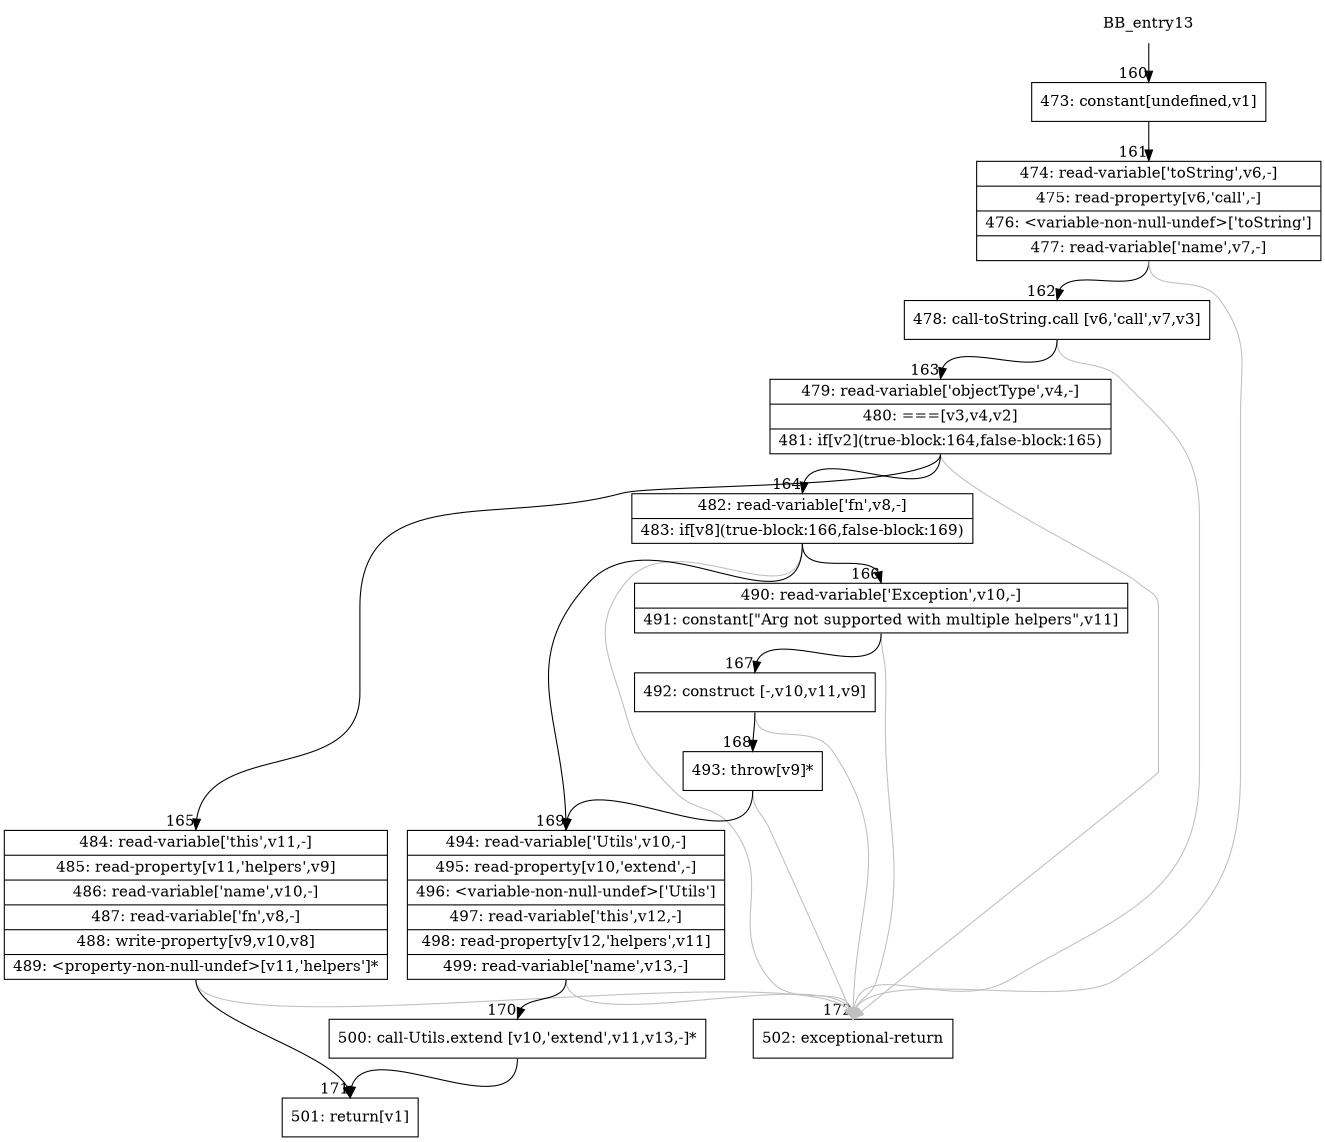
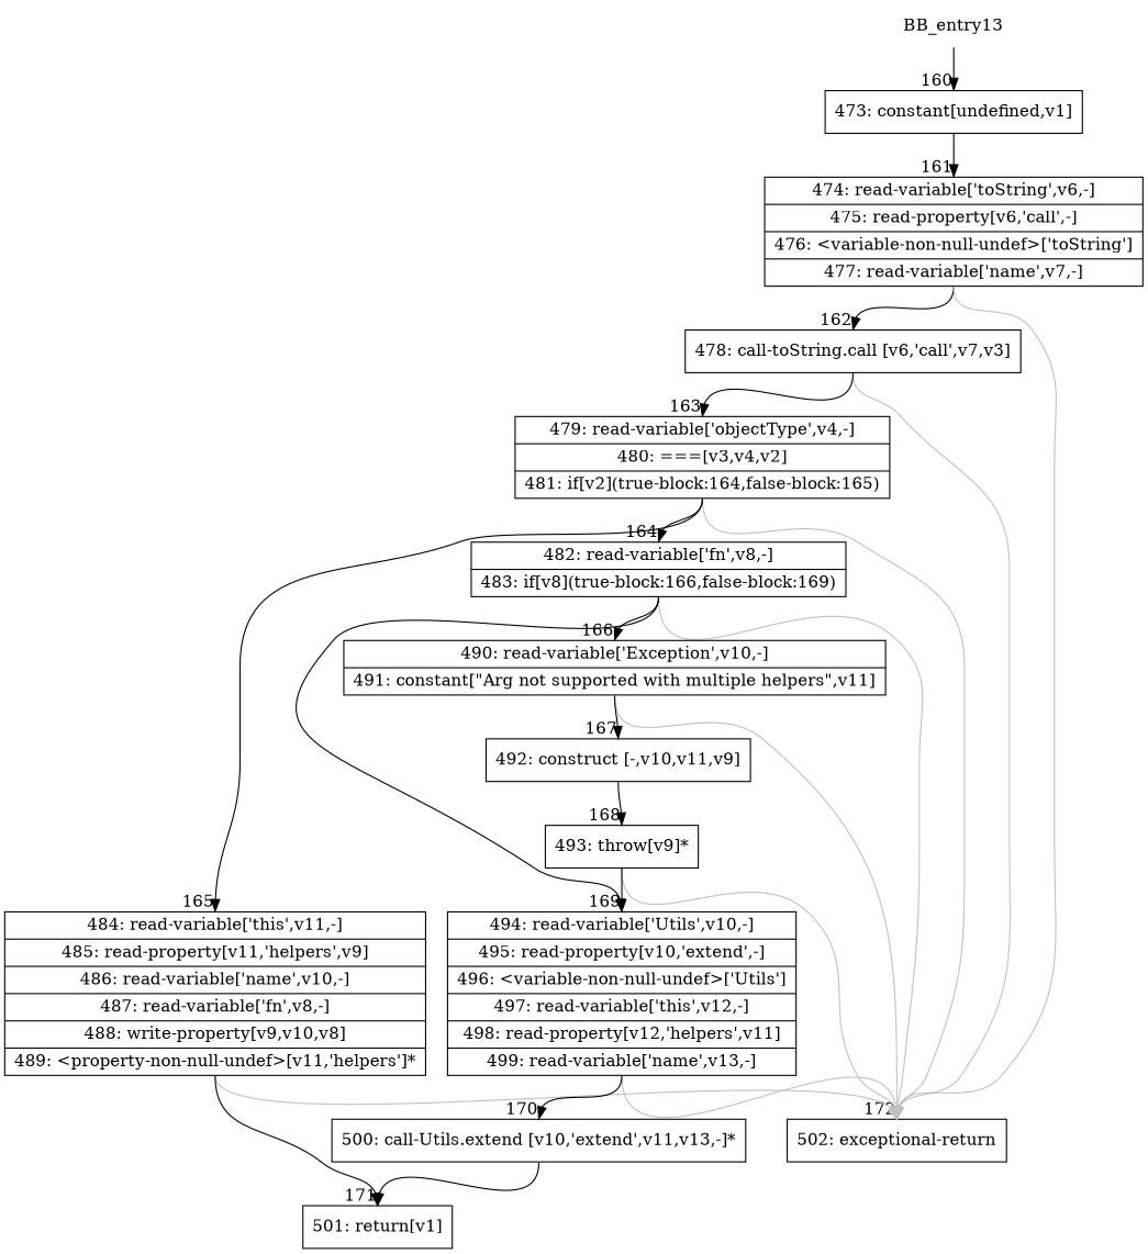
  digraph {
    rankdir=TD
    node [shape=record]
    edge [headport=n tailport=s]
    n1 [label=BB_entry13 shape=none]
    n2 [label="{473: constant[undefined,v1]}"]
    n3 [label="{474: read-variable['toString',v6,-]|475: read-property[v6,'call',-]|476: \<variable-non-null-undef\>['toString']|477: read-variable['name',v7,-]}"]
    n4 [label="{478: call-toString.call [v6,'call',v7,v3]}"]
    n5 [label="{502: exceptional-return}"]
    n6 [label="{479: read-variable['objectType',v4,-]|480: ===[v3,v4,v2]|481: if[v2](true-block:164,false-block:165)}"]
    n7 [label="{482: read-variable['fn',v8,-]|483: if[v8](true-block:166,false-block:169)}"]
    n8 [label="{484: read-variable['this',v11,-]|485: read-property[v11,'helpers',v9]|486: read-variable['name',v10,-]|487: read-variable['fn',v8,-]|488: write-property[v9,v10,v8]|489: \<property-non-null-undef\>[v11,'helpers']*}"]
    n9 [label="{490: read-variable['Exception',v10,-]|491: constant[\"Arg not supported with multiple helpers\",v11]}"]
    n10 [label="{494: read-variable['Utils',v10,-]|495: read-property[v10,'extend',-]|496: \<variable-non-null-undef\>['Utils']|497: read-variable['this',v12,-]|498: read-property[v12,'helpers',v11]|499: read-variable['name',v13,-]}"]
    n11 [label="{501: return[v1]}"]
    n12 [label="{492: construct [-,v10,v11,v9]}"]
    n13 [label="{500: call-Utils.extend [v10,'extend',v11,v13,-]*}"]
    n14 [label="{493: throw[v9]*}"]
    n1 -> n2 [headlabel="    160"]
    n2 -> n3 [headlabel="      161"]
    n3 -> n4 [headlabel="      162"]
    n3 -> n5 [color=gray headlabel="      172"]
    n4 -> n5 [color=gray]
    n4 -> n6 [headlabel="      163"]
    n6 -> n5 [color=gray]
    n6 -> n7 [headlabel="      164"]
    n6 -> n8 [headlabel="      165"]
    n7 -> n5 [color=gray]
    n7 -> n9 [headlabel="      166"]
    n7 -> n10 [headlabel="      169"]
    n8 -> n5 [color=gray]
    n8 -> n11 [headlabel="      171"]
    n9 -> n5 [color=gray]
    n9 -> n12 [headlabel="      167"]
    n10 -> n5 [color=gray]
    n10 -> n13 [headlabel="      170"]
-   n12 -> n5 [color=gray]
    n12 -> n14 [headlabel="      168"]
    n13 -> n11
    n14 -> n5 [color=gray]
    n14 -> n10
  }
